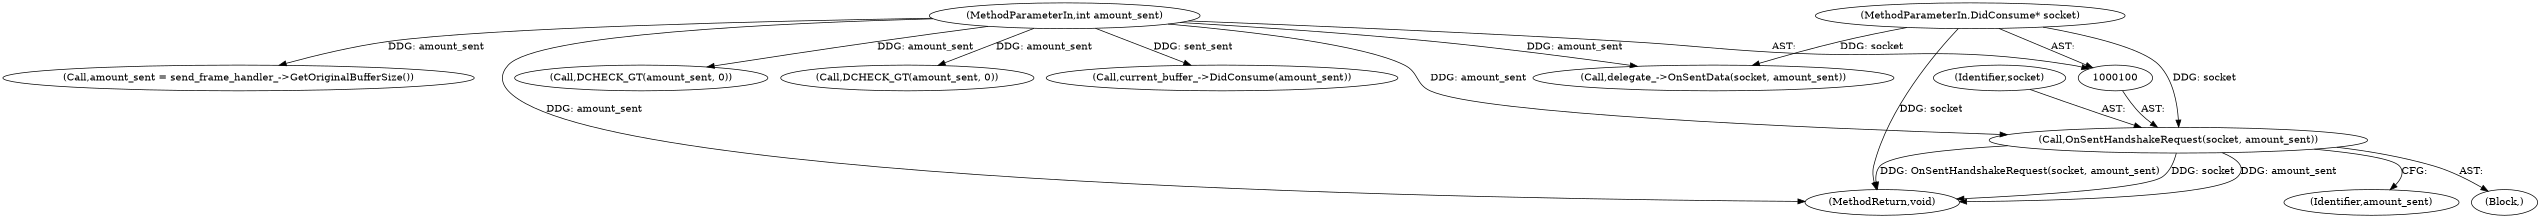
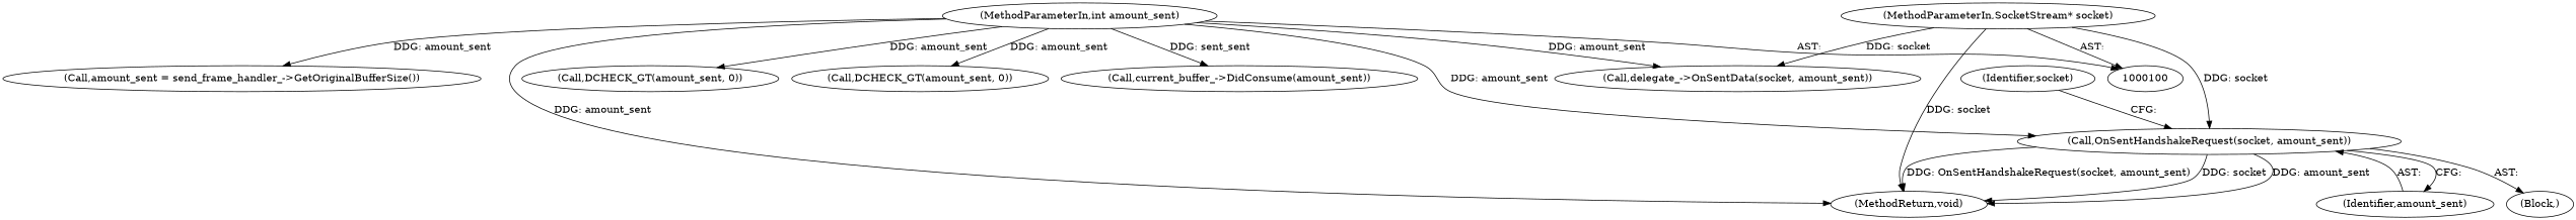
  digraph {
    n1 [label="(Call,OnSentHandshakeRequest(socket, amount_sent))"]
    n2 [label="(Block,)"]
    n3 [label="(Identifier,amount_sent)"]
    n4 [label="(MethodReturn,void)"]
-   n5 [label="(MethodParameterIn,DidConsume* socket)"]
+   n5 [label="(MethodParameterIn,SocketStream* socket)"]
    n6 [label="(Call,delegate_->OnSentData(socket, amount_sent))"]
    1000100
    n8 [label="(MethodParameterIn,int amount_sent)"]
    n9 [label="(Call,DCHECK_GT(amount_sent, 0))"]
    n10 [label="(Call,current_buffer_->DidConsume(amount_sent))"]
    n11 [label="(Call,amount_sent = send_frame_handler_->GetOriginalBufferSize())"]
    n12 [label="(Call,DCHECK_GT(amount_sent, 0))"]
    n13 [label="(Identifier,socket)"]
    n1 -> n2 [label="AST: "]
    n1 -> n3 [label="CFG: "]
    n1 -> n4 [label="DDG: socket"]
    n1 -> n4 [label="DDG: amount_sent"]
    n1 -> n4 [label="DDG: OnSentHandshakeRequest(socket, amount_sent)"]
-   1000100 -> n1 [label="AST: "]
+   n3 -> n1 [label="AST: "]
    n5 -> n1 [label="DDG: socket"]
    n5 -> n4 [label="DDG: socket"]
    n5 -> n6 [label="DDG: socket"]
    n5 -> 1000100 [label="AST: "]
    n8 -> n1 [label="DDG: amount_sent"]
    n8 -> n4 [label="DDG: amount_sent"]
    n8 -> n6 [label="DDG: amount_sent"]
    n8 -> 1000100 [label="AST: "]
    n8 -> n9 [label="DDG: amount_sent"]
    n8 -> n10 [label="DDG: sent_sent"]
    n8 -> n11 [label="DDG: amount_sent"]
    n8 -> n12 [label="DDG: amount_sent"]
-   n13 -> n1 [label="AST: "]
+   n13 -> n1 [label="CFG: "]
  }
